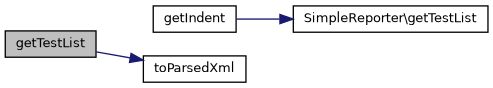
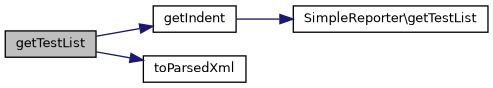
  digraph {
    rankdir=LR
    node [color=black fillcolor=white fontname=Helvetica fontsize=10 shape=record style=filled]
    edge [color=midnightblue fontname=Helvetica fontsize=10 labelfontname=Helvetica labelfontsize=10 style=solid]
    n1 [fillcolor=grey75 fontcolor=black height=0.2 label=getTestList width=0.4]
    n2 [height=0.2 label=getIndent width=0.4]
    n3 [height=0.2 label=toParsedXml width=0.4]
    n4 [height=0.2 label="SimpleReporter\\getTestList" width=0.4]
+   n1 -> n2
    n1 -> n3
    n2 -> n4
  }
